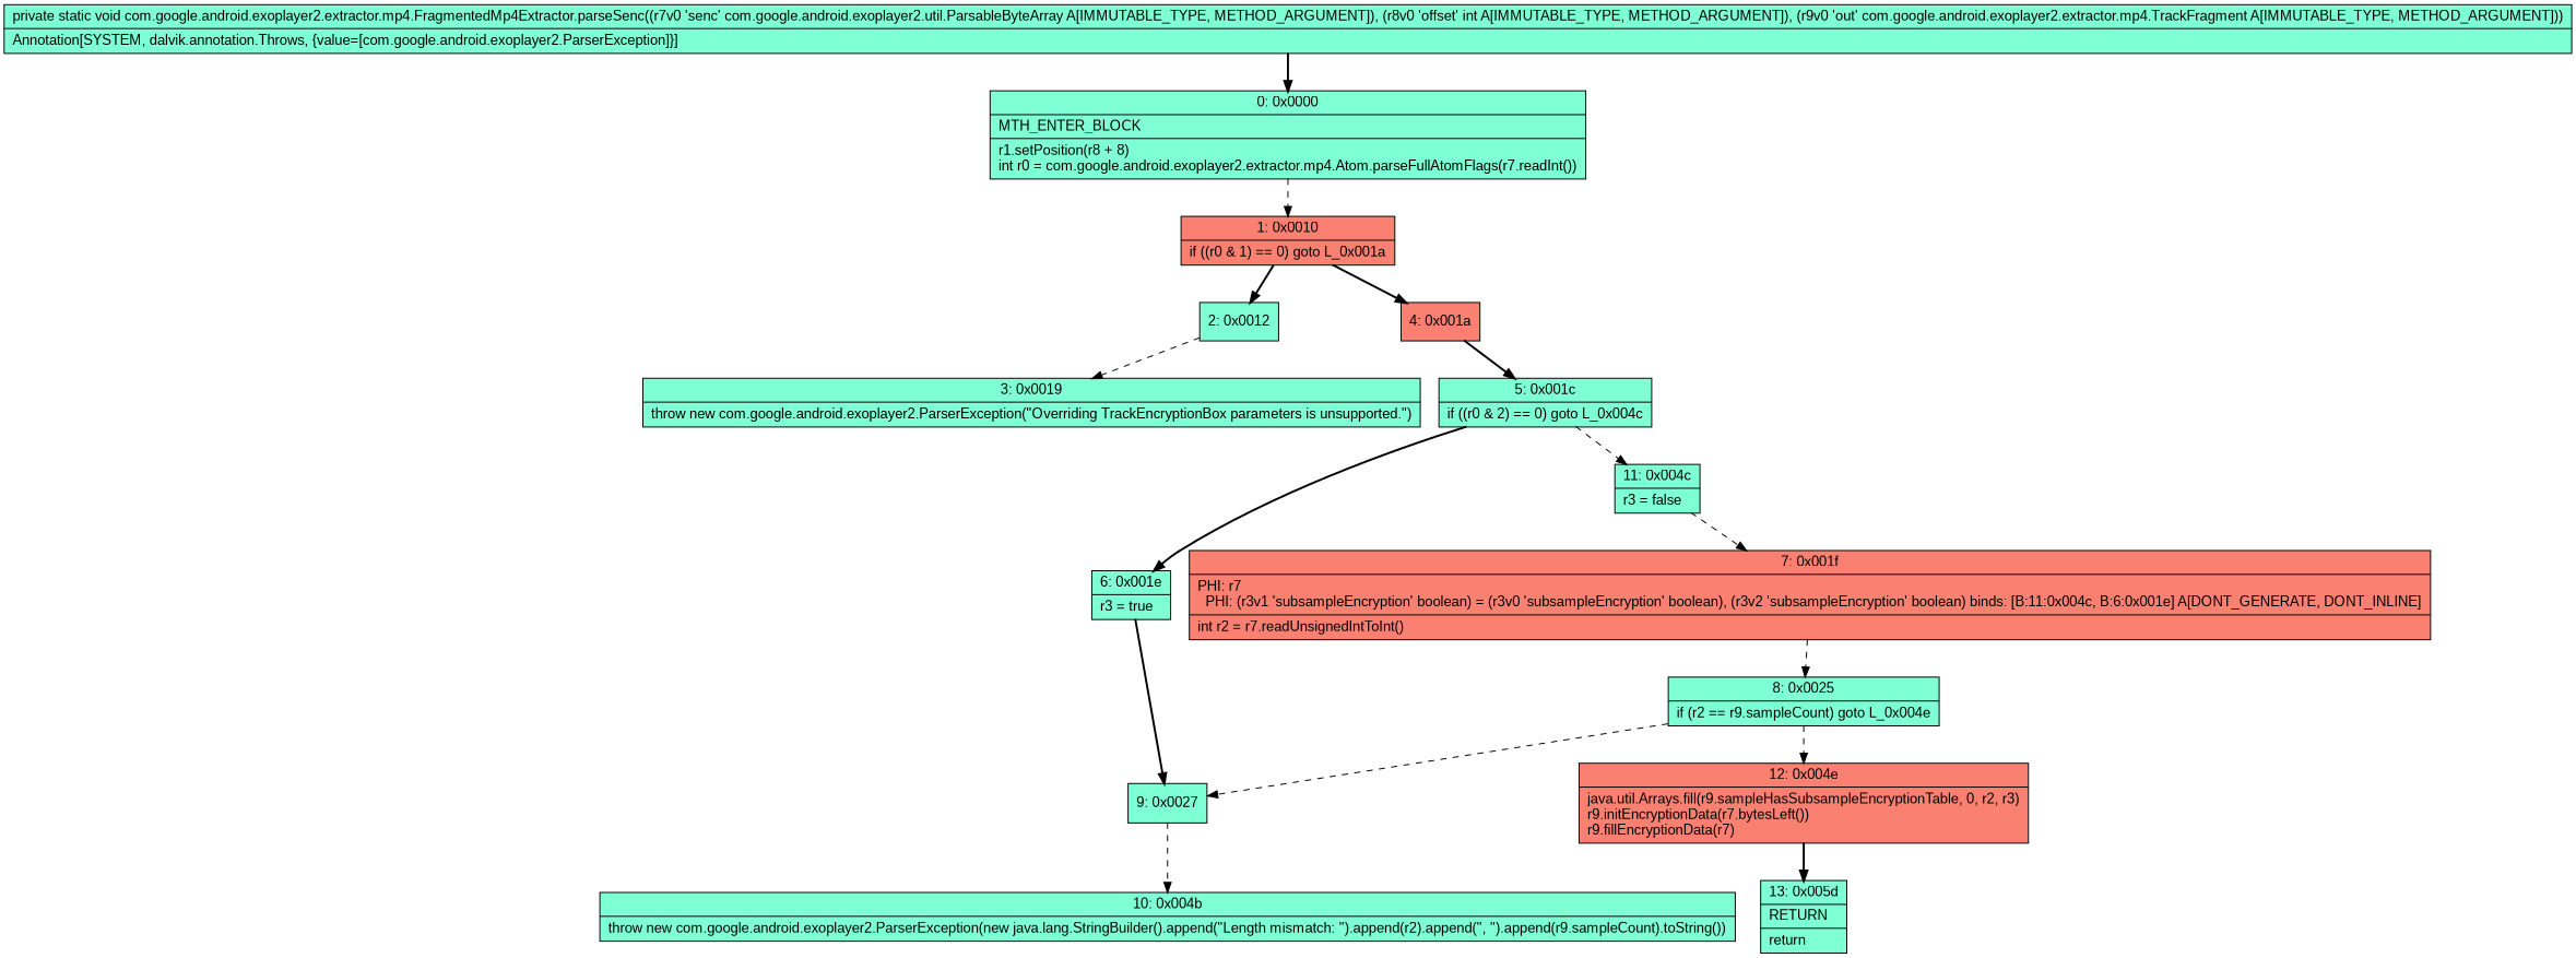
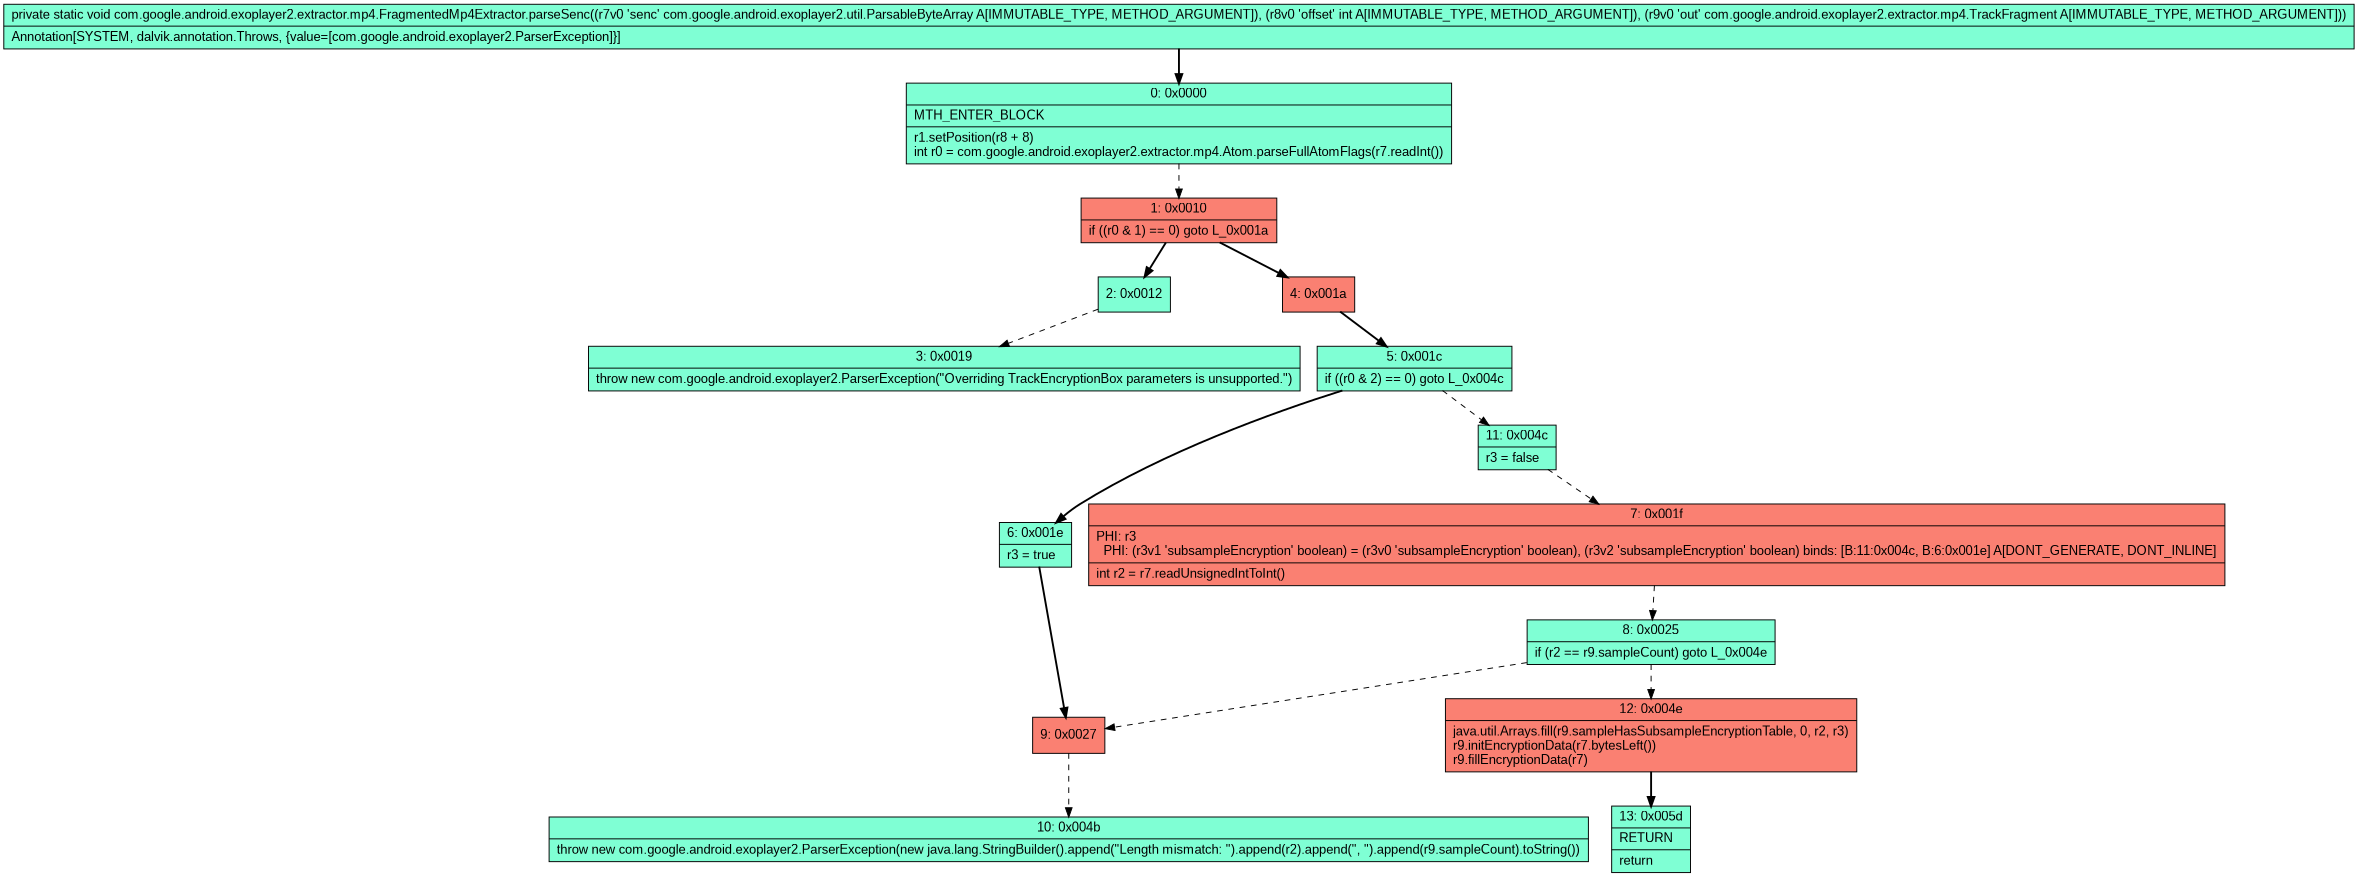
  digraph {
    fontname="Liberation Sans"
    node [fillcolor=aquamarine fontname="Liberation Sans" shape=record style=filled]
    edge [fontname="Liberation Sans" style=dashed]
    n1 [label="{0\:\ 0x0000|MTH_ENTER_BLOCK\l|r1.setPosition(r8 + 8)\lint r0 = com.google.android.exoplayer2.extractor.mp4.Atom.parseFullAtomFlags(r7.readInt())\l}"]
    n2 [fillcolor=salmon label="{1\:\ 0x0010|if ((r0 & 1) == 0) goto L_0x001a\l}"]
    n3 [label="{2\:\ 0x0012}"]
    n4 [fillcolor=salmon label="{4\:\ 0x001a}"]
    n5 [label="{3\:\ 0x0019|throw new com.google.android.exoplayer2.ParserException(\"Overriding TrackEncryptionBox parameters is unsupported.\")\l}"]
    n6 [label="{5\:\ 0x001c|if ((r0 & 2) == 0) goto L_0x004c\l}"]
    n7 [label="{6\:\ 0x001e|r3 = true\l}"]
    n8 [label="{11\:\ 0x004c|r3 = false\l}"]
-   n9 [label="{9\:\ 0x0027}"]
-   n10 [fillcolor=salmon label="{7\:\ 0x001f|PHI: r7 \l  PHI: (r3v1 'subsampleEncryption' boolean) = (r3v0 'subsampleEncryption' boolean), (r3v2 'subsampleEncryption' boolean) binds: [B:11:0x004c, B:6:0x001e] A[DONT_GENERATE, DONT_INLINE]\l|int r2 = r7.readUnsignedIntToInt()\l}"]
+   n9 [fillcolor=salmon label="{9\:\ 0x0027}"]
+   n10 [fillcolor=salmon label="{7\:\ 0x001f|PHI: r3 \l  PHI: (r3v1 'subsampleEncryption' boolean) = (r3v0 'subsampleEncryption' boolean), (r3v2 'subsampleEncryption' boolean) binds: [B:11:0x004c, B:6:0x001e] A[DONT_GENERATE, DONT_INLINE]\l|int r2 = r7.readUnsignedIntToInt()\l}"]
    n11 [label="{8\:\ 0x0025|if (r2 == r9.sampleCount) goto L_0x004e\l}"]
    n12 [fillcolor=salmon label="{12\:\ 0x004e|java.util.Arrays.fill(r9.sampleHasSubsampleEncryptionTable, 0, r2, r3)\lr9.initEncryptionData(r7.bytesLeft())\lr9.fillEncryptionData(r7)\l}"]
    n13 [label="{10\:\ 0x004b|throw new com.google.android.exoplayer2.ParserException(new java.lang.StringBuilder().append(\"Length mismatch: \").append(r2).append(\", \").append(r9.sampleCount).toString())\l}"]
    n14 [label="{13\:\ 0x005d|RETURN\l|return\l}"]
    n15 [label="{private static void com.google.android.exoplayer2.extractor.mp4.FragmentedMp4Extractor.parseSenc((r7v0 'senc' com.google.android.exoplayer2.util.ParsableByteArray A[IMMUTABLE_TYPE, METHOD_ARGUMENT]), (r8v0 'offset' int A[IMMUTABLE_TYPE, METHOD_ARGUMENT]), (r9v0 'out' com.google.android.exoplayer2.extractor.mp4.TrackFragment A[IMMUTABLE_TYPE, METHOD_ARGUMENT]))  | Annotation[SYSTEM, dalvik.annotation.Throws, \{value=[com.google.android.exoplayer2.ParserException]\}]\l}"]
    n1 -> n2
    n2 -> n3 [style=bold]
    n2 -> n4 [style=bold]
    n3 -> n5
    n4 -> n6 [style=bold]
    n6 -> n7 [style=bold]
    n6 -> n8
    n7 -> n9 [style=bold]
    n8 -> n10
    n9 -> n13
    n10 -> n11
    n11 -> n9
    n11 -> n12
    n12 -> n14 [style=bold]
    n15 -> n1 [style=bold]
  }
